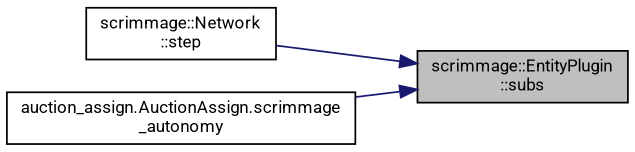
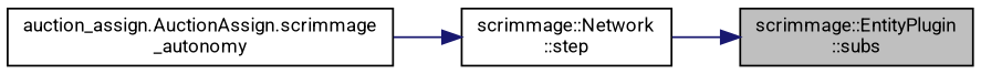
  digraph {
    fontname=Roboto
    rankdir=RL
    node [color=black fillcolor=white fontname=Roboto fontsize=10 shape=record style=filled]
    edge [color=midnightblue dir=back fontname=Roboto fontsize=10 labelfontname=Helvetica labelfontsize=10 style=solid]
    n1 [fillcolor=grey75 fontcolor=black height=0.2 label="scrimmage::EntityPlugin\l::subs" width=0.4]
    n2 [height=0.2 label="scrimmage::Network\l::step" width=0.4]
    n3 [height=0.2 label="auction_assign.AuctionAssign.scrimmage\l_autonomy" width=0.4]
    n1 -> n2
-   n1 -> n3
+   n2 -> n3
  }
